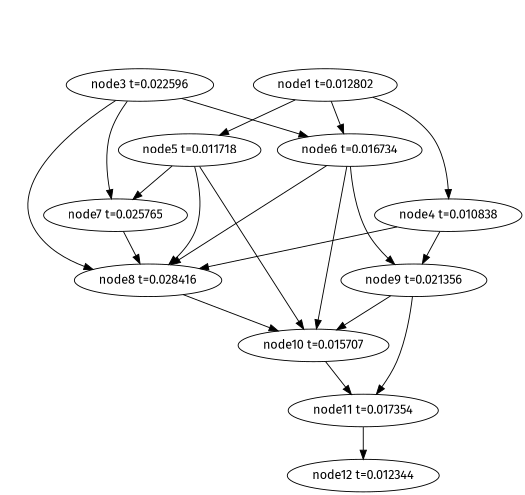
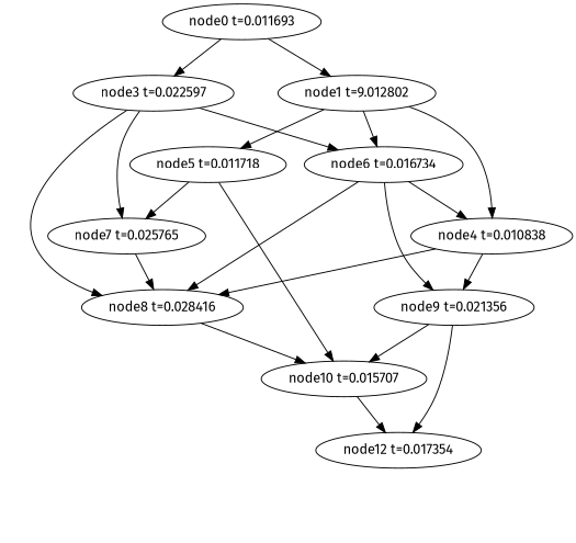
  digraph {
    fontname="Fira Sans"
    node [fontname="Fira Sans"]
    edge [fontname="Fira Sans"]
-   n1 [label="node12 t=0.012344"]
-   n2 [label="node11 t=0.017354"]
+   n2 [label="node12 t=0.017354"]
    n3 [label="node10 t=0.015707"]
    n4 [label="node9 t=0.021356"]
    n5 [label="node8 t=0.028416"]
    n6 [label="node7 t=0.025765"]
    n7 [label="node6 t=0.016734"]
    n8 [label="node5 t=0.011718"]
    n9 [label="node4 t=0.010838"]
-   n10 [label="node3 t=0.022596"]
-   n11 [label="node1 t=0.012802"]
-   n2 -> n1
+   n10 [label="node3 t=0.022597"]
+   n11 [label="node1 t=9.012802"]
+   n12 [label="node0 t=0.011693"]
    n3 -> n2
    n4 -> n2
    n4 -> n3
    n5 -> n3
    n6 -> n5
-   n7 -> n3
+   n7 -> n9
    n7 -> n4
    n7 -> n5
    n8 -> n3
-   n8 -> n5
    n8 -> n6
    n9 -> n4
    n9 -> n5
    n10 -> n5
    n10 -> n6
    n10 -> n7
    n11 -> n7
    n11 -> n8
    n11 -> n9
+   n12 -> n10
+   n12 -> n11
  }
